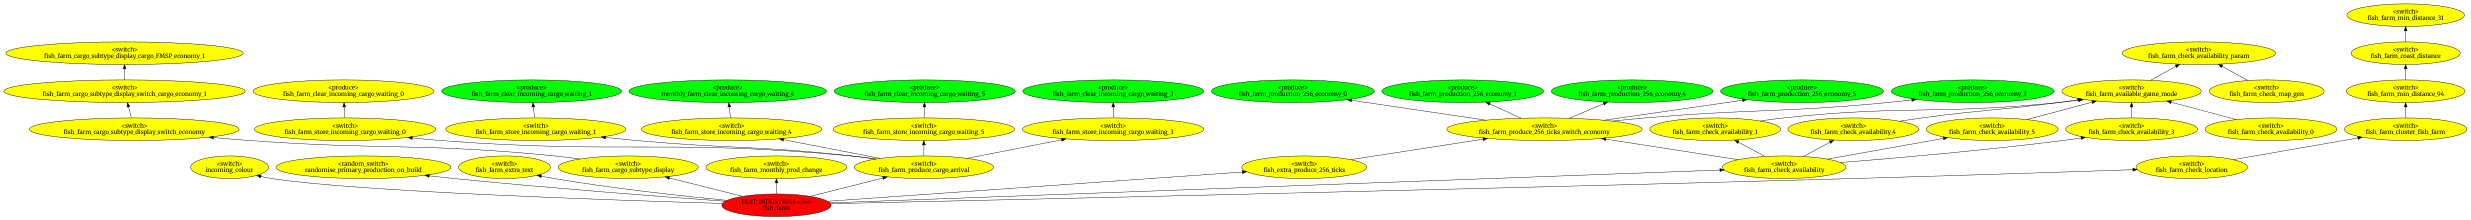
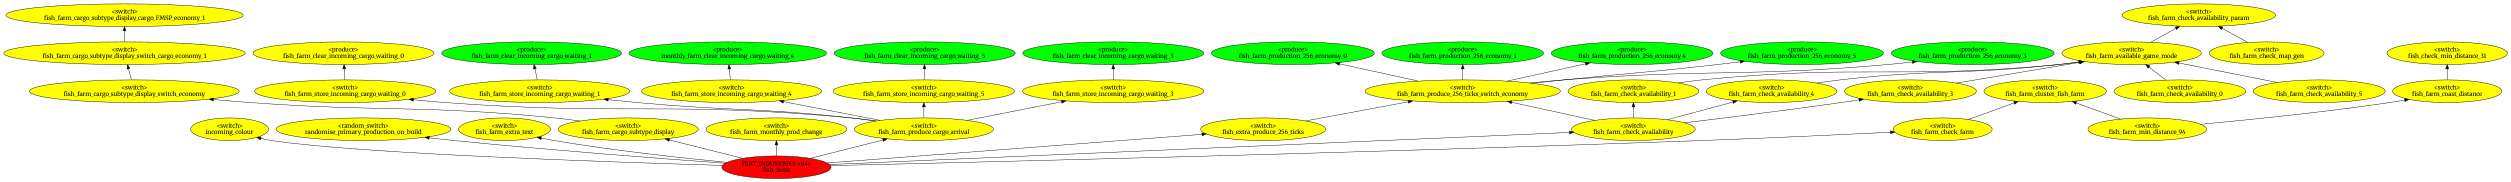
  digraph {
    fontname=Merriweather
    rankdir=BT
    node [fillcolor=yellow fontname=Merriweather style=filled]
    edge [fontname=Merriweather]
    n1 [label="<switch>\nincoming_colour"]
    n2 [label="<random_switch>\nrandomise_primary_production_on_build"]
    n3 [label="<switch>\nfish_farm_extra_text"]
    n4 [label="<switch>\nfish_farm_cargo_subtype_display_cargo_FMSP_economy_1"]
    n5 [label="<switch>\nfish_farm_cargo_subtype_display_switch_cargo_economy_1"]
    n6 [label="<switch>\nfish_farm_cargo_subtype_display_switch_economy"]
    n7 [label="<switch>\nfish_farm_cargo_subtype_display"]
    n8 [label="<switch>\nfish_farm_monthly_prod_change"]
    n9 [label="<produce>\nfish_farm_clear_incoming_cargo_waiting_0"]
    n10 [label="<switch>\nfish_farm_store_incoming_cargo_waiting_0"]
    n11 [fillcolor=green label="<produce>\nfish_farm_clear_incoming_cargo_waiting_1"]
    n12 [label="<switch>\nfish_farm_store_incoming_cargo_waiting_1"]
    n13 [fillcolor=green label="<produce>\nmonthly_farm_clear_incoming_cargo_waiting_4"]
    n14 [label="<switch>\nfish_farm_store_incoming_cargo_waiting_4"]
    n15 [fillcolor=green label="<produce>\nfish_farm_clear_incoming_cargo_waiting_5"]
    n16 [label="<switch>\nfish_farm_store_incoming_cargo_waiting_5"]
    n17 [fillcolor=green label="<produce>\nfish_farm_clear_incoming_cargo_waiting_3"]
    n18 [label="<switch>\nfish_farm_store_incoming_cargo_waiting_3"]
    n19 [label="<switch>\nfish_farm_produce_cargo_arrival"]
    n20 [fillcolor=green label="<produce>\nfish_farm_production_256_economy_0"]
    n21 [fillcolor=green label="<produce>\nfish_farm_production_256_economy_1"]
    n22 [fillcolor=green label="<produce>\nfish_farm_production_256_economy_4"]
    n23 [fillcolor=green label="<produce>\nfish_farm_production_256_economy_5"]
    n24 [fillcolor=green label="<produce>\nfish_farm_production_256_economy_3"]
    n25 [label="<switch>\nfish_farm_produce_256_ticks_switch_economy"]
    n26 [label="<switch>\nfish_extra_produce_256_ticks"]
    n27 [label="<switch>\nfish_farm_check_availability_param"]
    n28 [label="<switch>\nfish_farm_check_map_gen"]
    n29 [label="<switch>\nfish_farm_available_game_mode"]
    n30 [label="<switch>\nfish_farm_check_availability_0"]
    n31 [label="<switch>\nfish_farm_check_availability_1"]
    n32 [label="<switch>\nfish_farm_check_availability_4"]
    n33 [label="<switch>\nfish_farm_check_availability_5"]
    n34 [label="<switch>\nfish_farm_check_availability_3"]
    n35 [label="<switch>\nfish_farm_check_availability"]
-   n36 [label="<switch>\nfish_farm_min_distance_31"]
+   n36 [label="<switch>\nfish_check_min_distance_31"]
    n37 [label="<switch>\nfish_farm_coast_distance"]
    n38 [label="<switch>\nfish_farm_min_distance_94"]
    n39 [label="<switch>\nfish_farm_cluster_fish_farm"]
-   n40 [label="<switch>\nfish_farm_check_location"]
+   n40 [label="<switch>\nfish_farm_check_farm"]
    n41 [fillcolor=red label="FEAT_INDUSTRIES <94>\nfish_farm"]
    n5 -> n4
    n6 -> n5
    n7 -> n6
    n10 -> n9
    n12 -> n11
    n14 -> n13
    n16 -> n15
    n18 -> n17
    n19 -> n10
    n19 -> n12
    n19 -> n14
    n19 -> n16
    n19 -> n18
    n25 -> n20
    n25 -> n21
    n25 -> n22
    n25 -> n23
    n25 -> n24
    n26 -> n25
    n28 -> n27
    n29 -> n27
    n30 -> n29
    n31 -> n29
    n32 -> n29
    n33 -> n29
    n34 -> n29
    n35 -> n25
    n35 -> n31
    n35 -> n32
-   n35 -> n33
    n35 -> n34
    n37 -> n36
    n38 -> n37
-   n39 -> n38
+   n38 -> n39
    n40 -> n39
    n41 -> n1
    n41 -> n2
    n41 -> n3
    n41 -> n7
    n41 -> n8
    n41 -> n19
    n41 -> n26
    n41 -> n35
    n41 -> n40
  }
